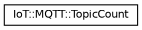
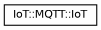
  digraph {
    rankdir=LR
    fontname="DejaVu Sans"
-   n1 [color=black fillcolor=white fontname="DejaVu Sans" fontsize=10 height=0.2 label="IoT::MQTT::TopicCount" shape=record style=filled width=0.4]
+   n1 [color=black fillcolor=white fontname="DejaVu Sans" fontsize=10 height=0.2 label="IoT::MQTT::IoT" shape=record style=filled width=0.4]
  }
